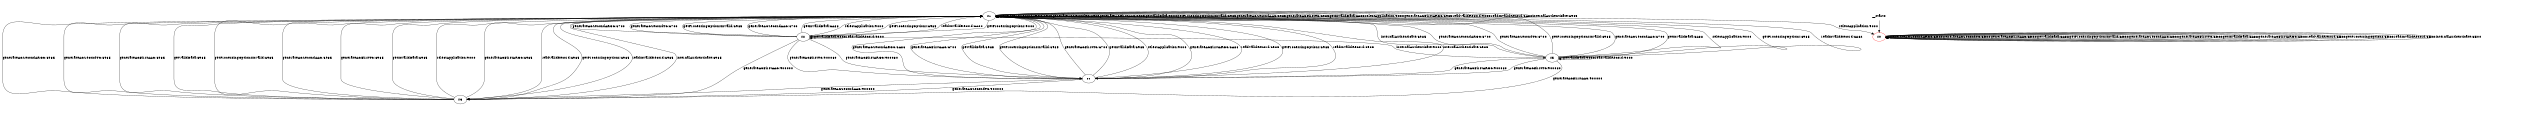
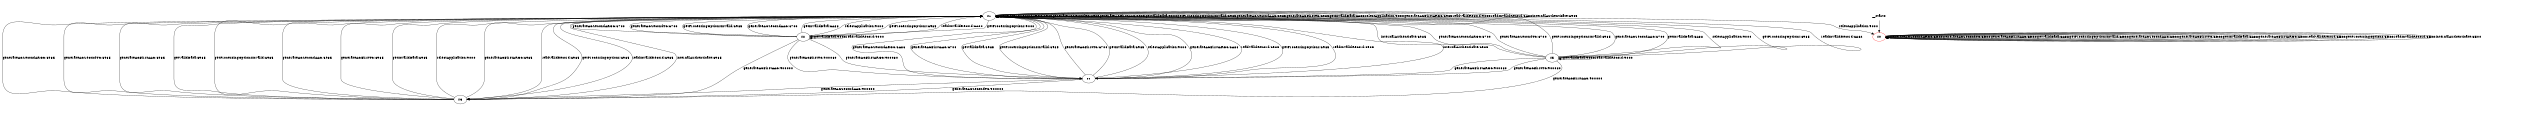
  digraph {
    n1 [color=red label=s0]
    n2 [label=s1]
    n3 [label=s2]
    n4 [label=s3]
    n5 [label=s4]
    n6 [label=s5]
    __start0 [shape=none]
    n1 -> n1 [label="generateACSecondARQC/6D00"]
    n1 -> n1 [label="generateACSecondTC/6D00"]
    n1 -> n1 [label="generateACFirstAAC/6D00"]
    n1 -> n1 [label="getValidData/6A88"]
    n1 -> n1 [label="getProcessingOptionsInvalid/6D00"]
    n1 -> n1 [label="generateACSecondAAC/6D00"]
    n1 -> n1 [label="generateACFirstTC/6D00"]
    n1 -> n1 [label="getInvalidData/6A88"]
    n1 -> n1 [label="generateACFirstARQC/6D00"]
    n1 -> n1 [label="readValidRecord/6E00"]
    n1 -> n1 [label="getProcessingOptions/6D00"]
    n1 -> n1 [label="readInvalidRecord/6E00"]
    n1 -> n1 [label="internalAuthenticate/6E00"]
    n2 -> n1 [label="selectApplication/9000"]
    n2 -> n2 [label="generateACSecondARQC/6985"]
    n2 -> n2 [label="generateACSecondTC/6985"]
    n2 -> n2 [label="generateACFirstAAC/6985"]
    n2 -> n2 [label="getValidData/9000"]
    n2 -> n2 [label="getProcessingOptionsInvalid/6985"]
    n2 -> n2 [label="generateACSecondAAC/6985"]
    n2 -> n2 [label="generateACFirstTC/6985"]
    n2 -> n2 [label="getInvalidData/6A88"]
    n2 -> n2 [label="selectApplication/9000"]
    n2 -> n2 [label="generateACFirstARQC/6985"]
    n2 -> n2 [label="readValidRecord/9000"]
    n2 -> n2 [label="readInvalidRecord/6A82"]
    n2 -> n2 [label="internalAuthenticate/6985"]
    n2 -> n3 [label="getProcessingOptions/9000"]
    n3 -> n2 [label="generateACSecondARQC/6700"]
    n3 -> n2 [label="generateACSecondTC/6700"]
    n3 -> n2 [label="getProcessingOptionsInvalid/6985"]
    n3 -> n2 [label="generateACSecondAAC/6700"]
    n3 -> n2 [label="getInvalidData/6A88"]
    n3 -> n2 [label="selectApplication/9000"]
    n3 -> n2 [label="getProcessingOptions/6985"]
    n3 -> n2 [label="readInvalidRecord/6A82"]
    n3 -> n3 [label="getValidData/9000"]
    n3 -> n3 [label="readValidRecord/9000"]
    n3 -> n4 [label="generateACFirstAAC/900000"]
    n3 -> n5 [label="generateACFirstTC/900080"]
    n3 -> n5 [label="generateACFirstARQC/900080"]
-   n3 -> n6 [label="internalAuthenticate/9000"]
    n4 -> n2 [label="generateACSecondARQC/6985"]
    n4 -> n2 [label="generateACSecondTC/6985"]
    n4 -> n2 [label="generateACFirstAAC/6985"]
    n4 -> n2 [label="getValidData/6985"]
    n4 -> n2 [label="getProcessingOptionsInvalid/6985"]
    n4 -> n2 [label="generateACSecondAAC/6985"]
    n4 -> n2 [label="generateACFirstTC/6985"]
    n4 -> n2 [label="getInvalidData/6985"]
    n4 -> n2 [label="selectApplication/9000"]
    n4 -> n2 [label="generateACFirstARQC/6985"]
    n4 -> n2 [label="readValidRecord/6985"]
    n4 -> n2 [label="getProcessingOptions/6985"]
    n4 -> n2 [label="readInvalidRecord/6985"]
    n4 -> n2 [label="internalAuthenticate/6985"]
    n5 -> n2 [label="generateACSecondARQC/6A86"]
    n5 -> n2 [label="generateACFirstAAC/6700"]
    n5 -> n2 [label="getValidData/6985"]
    n5 -> n2 [label="getProcessingOptionsInvalid/6985"]
    n5 -> n2 [label="generateACFirstTC/6700"]
    n5 -> n2 [label="getInvalidData/6985"]
    n5 -> n2 [label="selectApplication/9000"]
    n5 -> n2 [label="generateACFirstARQC/6A86"]
    n5 -> n2 [label="readValidRecord/6985"]
    n5 -> n2 [label="getProcessingOptions/6985"]
    n5 -> n2 [label="readInvalidRecord/6985"]
    n5 -> n2 [label="internalAuthenticate/6985"]
    n5 -> n4 [label="generateACSecondTC/900000"]
    n5 -> n4 [label="generateACSecondAAC/900000"]
    n6 -> n2 [label="generateACSecondARQC/6700"]
    n6 -> n2 [label="generateACSecondTC/6700"]
    n6 -> n2 [label="getProcessingOptionsInvalid/6985"]
    n6 -> n2 [label="generateACSecondAAC/6700"]
    n6 -> n2 [label="getInvalidData/6A88"]
    n6 -> n2 [label="selectApplication/9000"]
    n6 -> n2 [label="getProcessingOptions/6985"]
    n6 -> n2 [label="readInvalidRecord/6A82"]
    n6 -> n2 [label="internalAuthenticate/6985"]
    n6 -> n4 [label="generateACFirstAAC/900000"]
    n6 -> n5 [label="generateACFirstTC/900080"]
    n6 -> n5 [label="generateACFirstARQC/900080"]
    n6 -> n6 [label="getValidData/9000"]
    n6 -> n6 [label="readValidRecord/9000"]
    __start0 -> n1
  }
